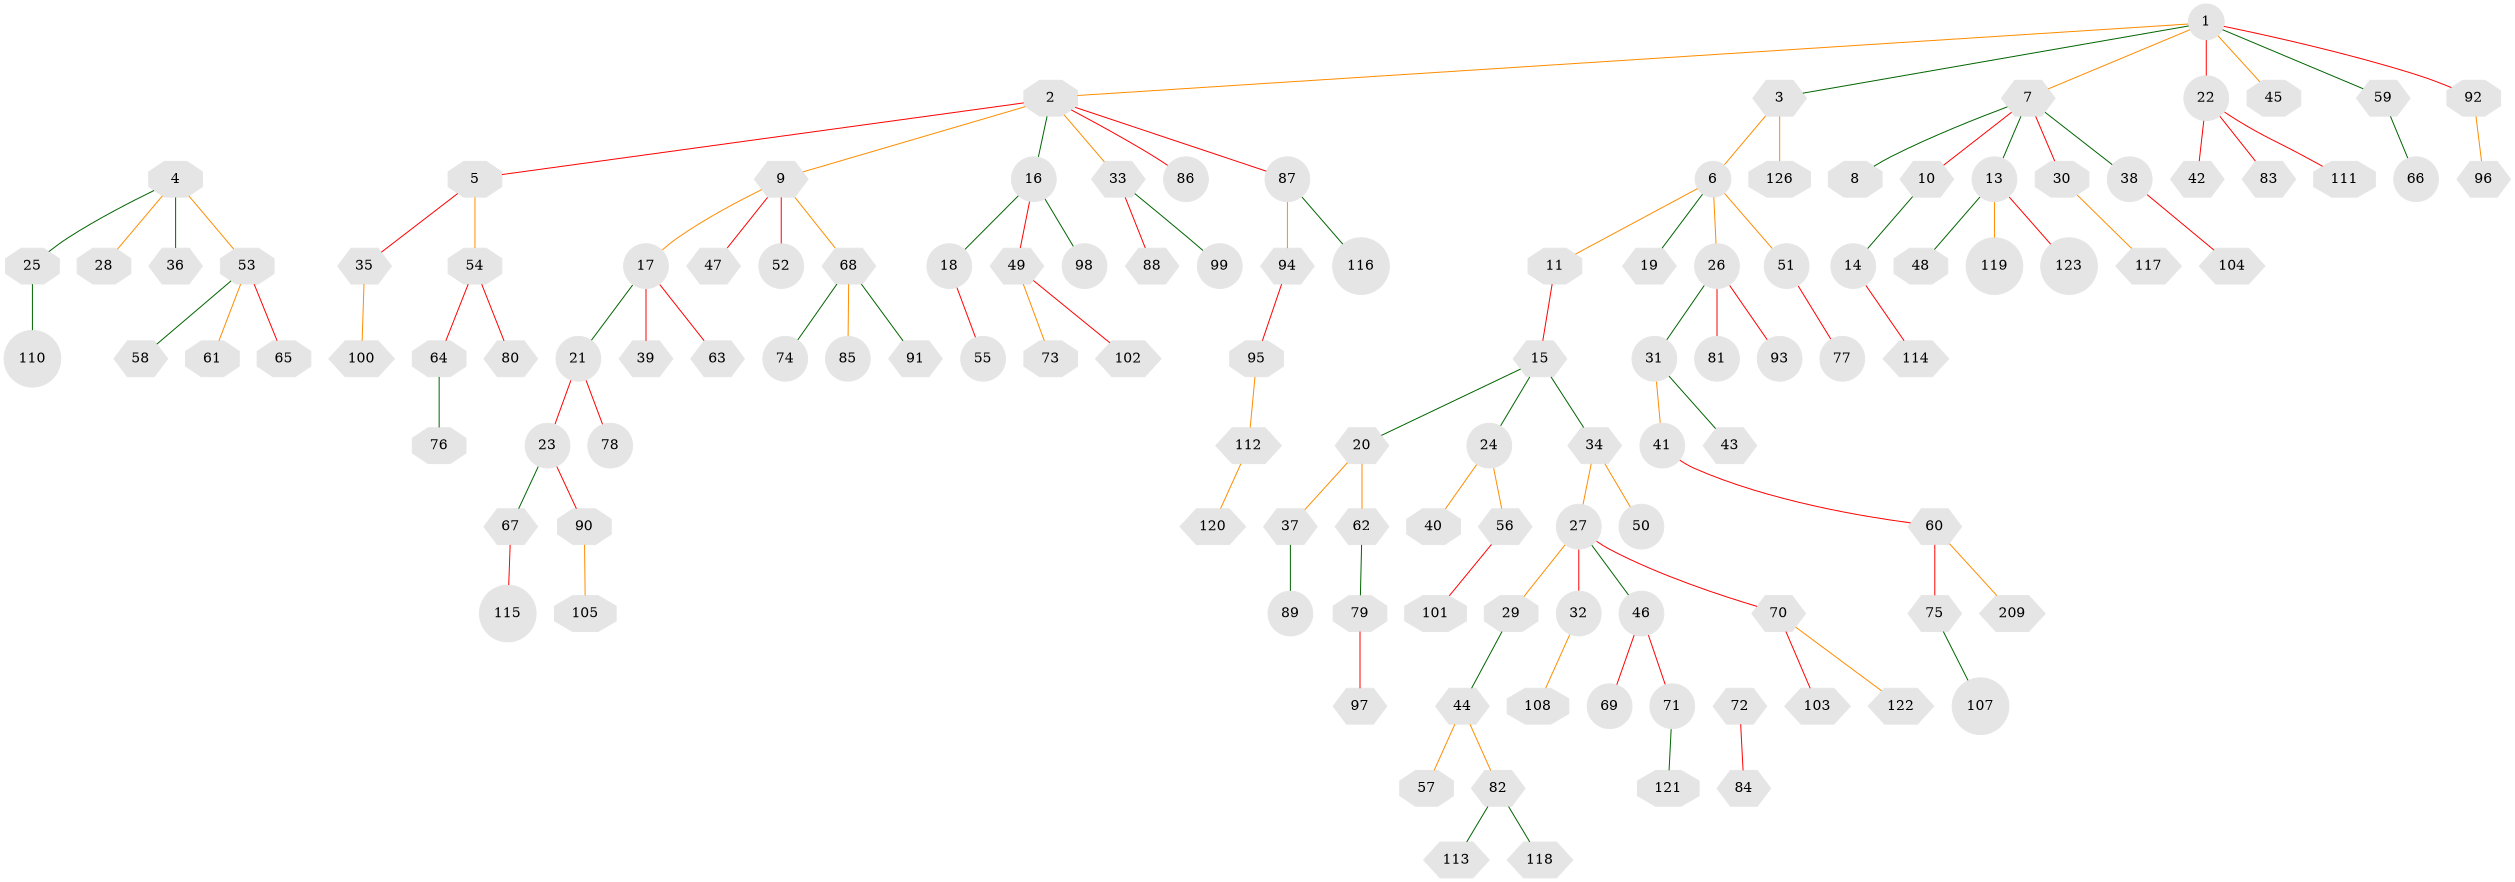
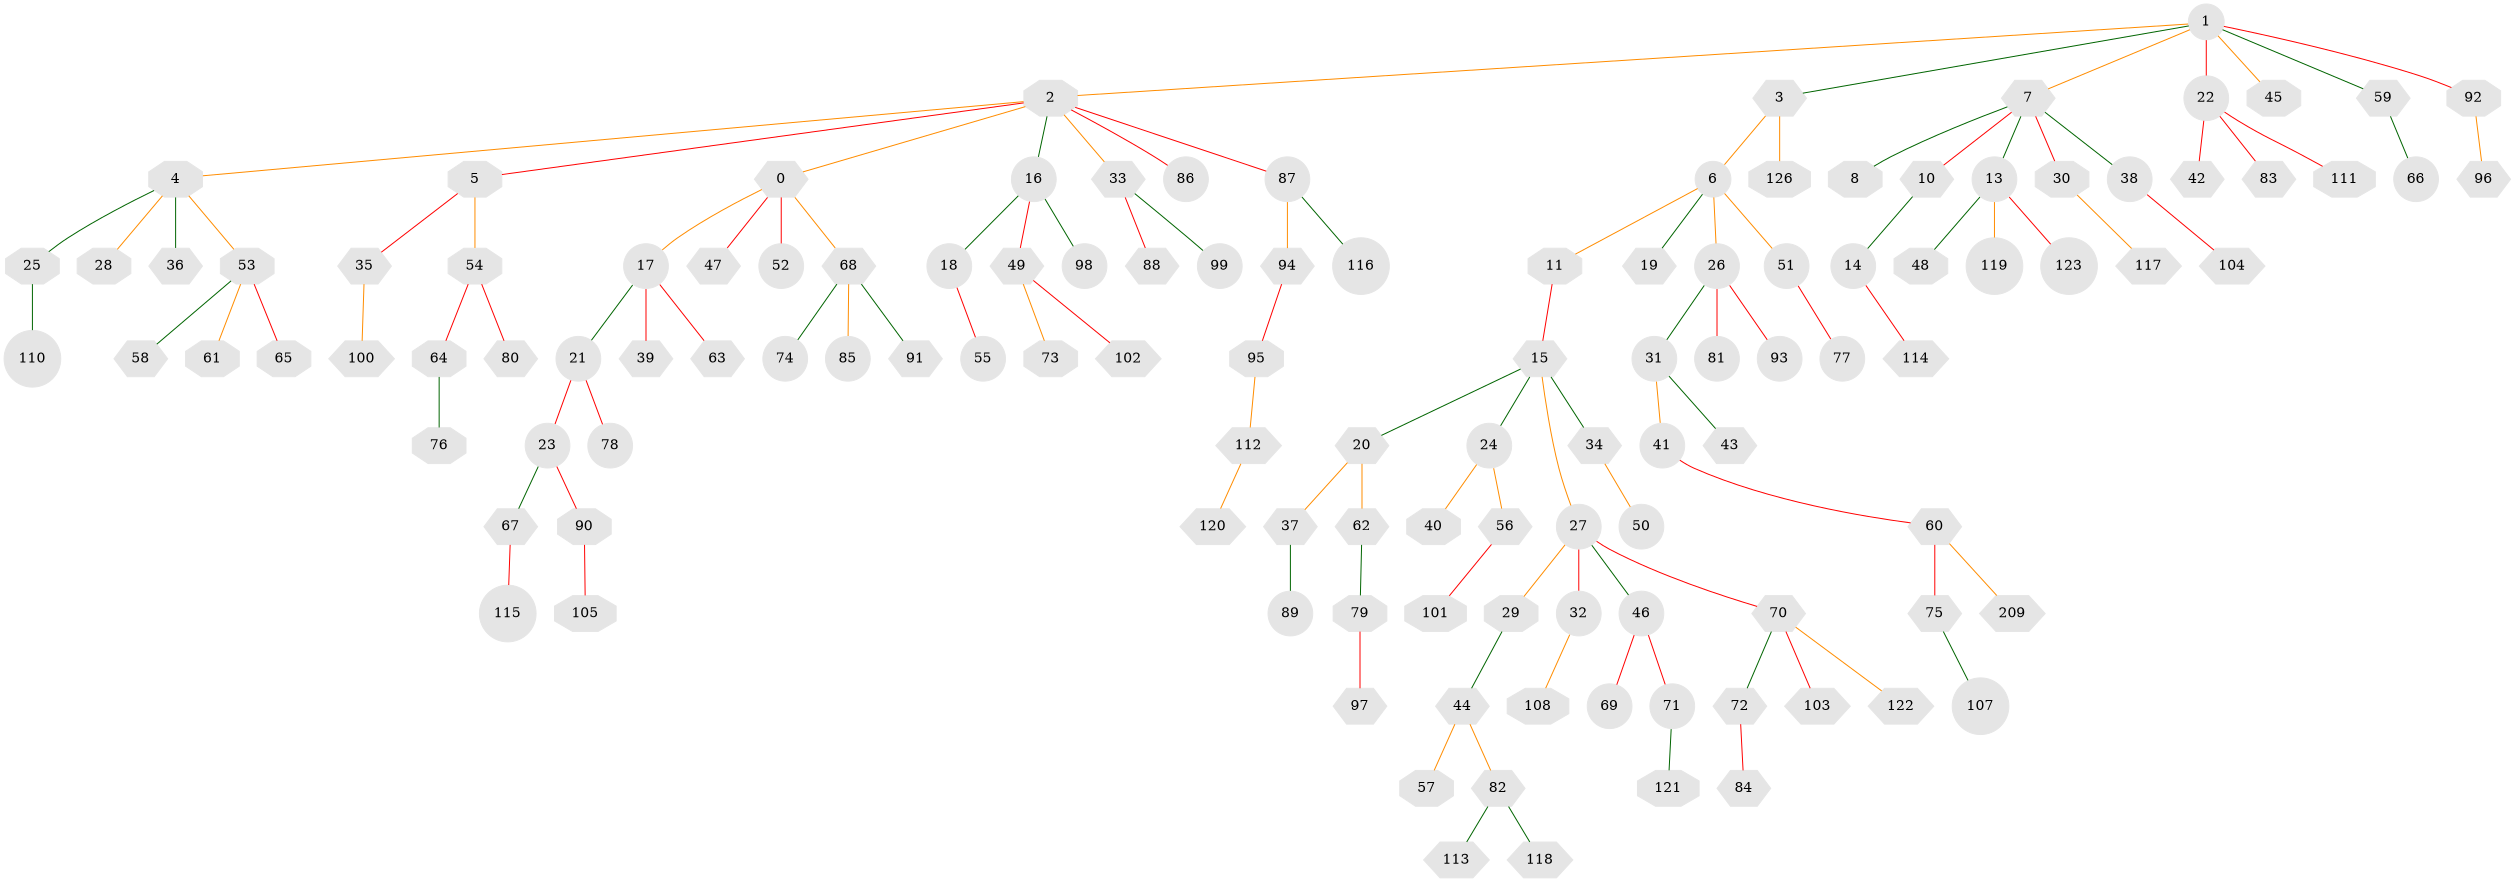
  graph {
    node [color=gray90 shape=hexagon style=filled]
    edge [color=red]
    1 [shape=circle]
    2 [shape=octagon]
    3
    7
    22 [shape=circle]
    45 [shape=octagon]
    59
    92 [shape=octagon]
    4 [shape=octagon]
    5 [shape=octagon]
-   9
+   9 [label=0]
    16 [shape=circle]
    33
    86 [shape=circle]
    87 [shape=circle]
    6 [shape=circle]
    n17 [label=126 shape=octagon]
    8 [shape=octagon]
    10
    13 [shape=circle]
    30 [shape=octagon]
    38 [shape=circle]
    42
    83
    111 [shape=octagon]
    66 [shape=circle]
    96
    25 [shape=octagon]
    28 [shape=octagon]
    36
    53 [shape=octagon]
    35
    54 [shape=octagon]
    17 [shape=circle]
    47
    52 [shape=circle]
    68
    18 [shape=circle]
    49
    98 [shape=circle]
    88
    99 [shape=circle]
    94
    116 [shape=circle]
    11 [shape=octagon]
    19
    26 [shape=circle]
    51 [shape=circle]
    110 [shape=circle]
    58
    61 [shape=octagon]
    65 [shape=octagon]
    100
    64 [shape=octagon]
    80
    15
    31 [shape=circle]
    81 [shape=circle]
    93 [shape=circle]
    77 [shape=circle]
    14 [shape=circle]
    48 [shape=octagon]
    119 [shape=circle]
    123 [shape=circle]
    117
    104
    21 [shape=circle]
    39
    63
    74 [shape=circle]
    85 [shape=circle]
    91
    114
    20
    24 [shape=circle]
    27 [shape=circle]
    34
    37
    62
    40 [shape=octagon]
    56
    29 [shape=octagon]
    32 [shape=circle]
    46 [shape=circle]
    70
    50 [shape=circle]
    55 [shape=circle]
    73 [shape=octagon]
    102
    23 [shape=circle]
    78 [shape=circle]
    89 [shape=circle]
    79 [shape=octagon]
    67
    90 [shape=octagon]
    115 [shape=circle]
    105 [shape=octagon]
    101 [shape=octagon]
    41 [shape=circle]
    43
    44
    108 [shape=octagon]
    69 [shape=circle]
    71 [shape=circle]
    72
    103
    122
    57 [shape=octagon]
    82
    60
    75
    n112 [label=209]
    113
    118
    121 [shape=octagon]
    76 [shape=octagon]
    107 [shape=circle]
    97
    84
    95 [shape=octagon]
    112
    120
    1 -- 2 [color=darkorange]
    1 -- 3 [color=darkgreen]
    1 -- 7 [color=darkorange]
    1 -- 22
    1 -- 45 [color=darkorange]
    1 -- 59 [color=darkgreen]
    1 -- 92
+   2 -- 4 [color=darkorange]
    2 -- 5
    2 -- 9 [color=darkorange]
    2 -- 16 [color=darkgreen]
    2 -- 33 [color=darkorange]
    2 -- 86
    2 -- 87
    3 -- 6 [color=darkorange]
    3 -- n17 [color=darkorange]
    7 -- 8 [color=darkgreen]
    7 -- 10
    7 -- 13 [color=darkgreen]
    7 -- 30
    7 -- 38 [color=darkgreen]
    22 -- 42
    22 -- 83
    22 -- 111
    59 -- 66 [color=darkgreen]
    92 -- 96 [color=darkorange]
    4 -- 25 [color=darkgreen]
    4 -- 28 [color=darkorange]
    4 -- 36 [color=darkgreen]
    4 -- 53 [color=darkorange]
    5 -- 35
    5 -- 54 [color=darkorange]
    9 -- 17 [color=darkorange]
    9 -- 47
    9 -- 52
    9 -- 68 [color=darkorange]
    16 -- 18 [color=darkgreen]
    16 -- 49
    16 -- 98 [color=darkgreen]
    33 -- 88
    33 -- 99 [color=darkgreen]
    87 -- 94 [color=darkorange]
    87 -- 116 [color=darkgreen]
    6 -- 11 [color=darkorange]
    6 -- 19 [color=darkgreen]
    6 -- 26 [color=darkorange]
    6 -- 51 [color=darkorange]
    10 -- 14 [color=darkgreen]
    13 -- 48 [color=darkgreen]
    13 -- 119 [color=darkorange]
    13 -- 123
    30 -- 117 [color=darkorange]
    38 -- 104
    25 -- 110 [color=darkgreen]
    53 -- 58 [color=darkgreen]
    53 -- 61 [color=darkorange]
    53 -- 65
    35 -- 100 [color=darkorange]
    54 -- 64
    54 -- 80
    17 -- 21 [color=darkgreen]
    17 -- 39
    17 -- 63
    68 -- 74 [color=darkgreen]
    68 -- 85 [color=darkorange]
    68 -- 91 [color=darkgreen]
    18 -- 55
    49 -- 73 [color=darkorange]
    49 -- 102
    94 -- 95
    11 -- 15
    26 -- 31 [color=darkgreen]
    26 -- 81
    26 -- 93
    51 -- 77
    64 -- 76 [color=darkgreen]
    15 -- 20 [color=darkgreen]
    15 -- 24 [color=darkgreen]
-   34 -- 27 [color=darkorange]
+   15 -- 27 [color=darkorange]
    15 -- 34 [color=darkgreen]
    31 -- 41 [color=darkorange]
    31 -- 43 [color=darkgreen]
    14 -- 114
    21 -- 23
    21 -- 78
    20 -- 37 [color=darkorange]
    20 -- 62 [color=darkorange]
    24 -- 40 [color=darkorange]
    24 -- 56 [color=darkorange]
    27 -- 29 [color=darkorange]
    27 -- 32
    27 -- 46 [color=darkgreen]
    27 -- 70
    34 -- 50 [color=darkorange]
    37 -- 89 [color=darkgreen]
    62 -- 79 [color=darkgreen]
    56 -- 101
    29 -- 44 [color=darkgreen]
    32 -- 108 [color=darkorange]
    46 -- 69
    46 -- 71
+   70 -- 72 [color=darkgreen]
    70 -- 103
    70 -- 122 [color=darkorange]
    23 -- 67 [color=darkgreen]
    23 -- 90
    79 -- 97
    67 -- 115
-   90 -- 105 [color=darkorange]
+   90 -- 105
    41 -- 60
    44 -- 57 [color=darkorange]
    44 -- 82 [color=darkorange]
    71 -- 121 [color=darkgreen]
    72 -- 84
    82 -- 113 [color=darkgreen]
    82 -- 118 [color=darkgreen]
    60 -- 75
    60 -- n112 [color=darkorange]
    75 -- 107 [color=darkgreen]
    95 -- 112 [color=darkorange]
    112 -- 120 [color=darkorange]
  }
